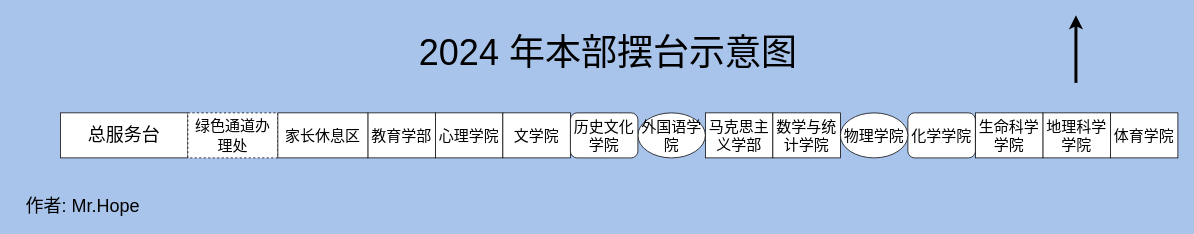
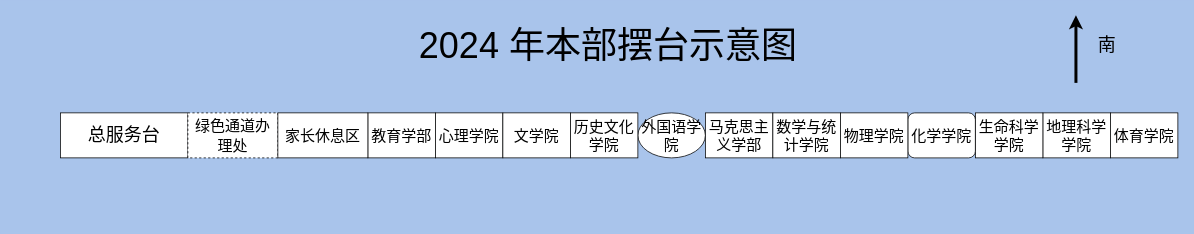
  <mxCell id="0" />
  <mxCell id="1" parent="0" />
  <mxCell id="2" value="教育学部" style="rounded=0;whiteSpace=wrap;html=1;fontSize=20;" parent="1" vertex="1"><mxGeometry x="490" y="150" width="90" height="60" as="geometry" /></mxCell>
  <mxCell id="3" value="心理学院" style="rounded=0;whiteSpace=wrap;html=1;fontSize=20;" parent="1" vertex="1"><mxGeometry x="580" y="150" width="90" height="60" as="geometry" /></mxCell>
  <mxCell id="4" value="文学院" style="rounded=0;whiteSpace=wrap;html=1;fontSize=20;" parent="1" vertex="1"><mxGeometry x="670" y="150" width="90" height="60" as="geometry" /></mxCell>
  <mxCell id="5" value="地理科学学院" style="rounded=0;whiteSpace=wrap;html=1;fontSize=20;" parent="1" vertex="1"><mxGeometry x="1390" y="150" width="90" height="60" as="geometry" /></mxCell>
  <mxCell id="6" value="外国语学院" style="ellipse;whiteSpace=wrap;html=1;fontSize=20;" parent="1" vertex="1"><mxGeometry x="850" y="150" width="90" height="60" as="geometry" /></mxCell>
  <mxCell id="7" value="马克思主义学部" style="rounded=0;whiteSpace=wrap;html=1;fontSize=20;" parent="1" vertex="1"><mxGeometry x="940" y="150" width="90" height="60" as="geometry" /></mxCell>
  <mxCell id="8" value="数学与统计学院" style="rounded=0;whiteSpace=wrap;html=1;fontSize=20;" parent="1" vertex="1"><mxGeometry x="1030" y="150" width="90" height="60" as="geometry" /></mxCell>
  <mxCell id="9" value="生命科学学院" style="rounded=0;whiteSpace=wrap;html=1;fontSize=20;" parent="1" vertex="1"><mxGeometry x="1300" y="150" width="90" height="60" as="geometry" /></mxCell>
  <mxCell id="10" value="&lt;font style=&quot;font-size: 24px;&quot;&gt;总服务台&lt;/font&gt;" style="rounded=0;whiteSpace=wrap;html=1;fontSize=20;" parent="1" vertex="1"><mxGeometry x="80" y="150" width="170" height="60" as="geometry" /></mxCell>
  <mxCell id="11" value="&lt;font style=&quot;font-size: 20px;&quot;&gt;绿色通道办理处&lt;/font&gt;" style="rounded=0;whiteSpace=wrap;html=1;fontSize=21;dashed=1;" parent="1" vertex="1"><mxGeometry x="250" y="150" width="120" height="60" as="geometry" /></mxCell>
- <mxCell id="12" value="2024 年本部摆台示意图" style="text;html=1;resizable=0;autosize=1;align=center;verticalAlign=middle;points=[];fillColor=none;strokeColor=none;rounded=0;fontSize=48;" parent="1" vertex="1"><mxGeometry x="545" y="35" width="530" height="70" as="geometry" /></mxCell>
+ <mxCell id="12" value="2024 年本部摆台示意图" style="text;html=1;resizable=0;autosize=1;align=center;verticalAlign=middle;points=[];fillColor=none;strokeColor=none;rounded=0;fontSize=48;" parent="1" vertex="1"><mxGeometry x="545" y="25" width="530" height="70" as="geometry" /></mxCell>
  <mxCell id="13" value="" style="endArrow=classic;html=1;rounded=0;fontSize=24;startSize=10;strokeColor=#000000;strokeWidth=4;jumpSize=3;" parent="1" edge="1"><mxGeometry width="50" height="50" relative="1" as="geometry"><mxPoint x="1434.09" y="110" as="sourcePoint" /><mxPoint x="1434.09" y="20" as="targetPoint" /></mxGeometry></mxCell>
+ <mxCell id="14" value="南" style="text;html=1;resizable=0;autosize=1;align=center;verticalAlign=middle;points=[];fillColor=none;strokeColor=none;rounded=0;fontSize=24;" parent="1" vertex="1"><mxGeometry x="1450" y="40" width="50" height="40" as="geometry" /></mxCell>
  <mxCell id="15" value="化学学院" style="whiteSpace=wrap;html=1;fontSize=20;rounded=1;" parent="1" vertex="1"><mxGeometry x="1210" y="150" width="90" height="60" as="geometry" /></mxCell>
  <mxCell id="16" value="&lt;span style=&quot;font-size: 20px;&quot;&gt;家长休息区&lt;/span&gt;" style="rounded=0;whiteSpace=wrap;html=1;fontSize=20;" parent="1" vertex="1"><mxGeometry x="370" y="150" width="120" height="60" as="geometry" /></mxCell>
- <mxCell id="17" value="历史文化学院" style="whiteSpace=wrap;html=1;fontSize=20;rounded=1;" parent="1" vertex="1"><mxGeometry x="760" y="150" width="90" height="60" as="geometry" /></mxCell>
- <mxCell id="18" value="物理学院" style="ellipse;whiteSpace=wrap;html=1;fontSize=20;" parent="1" vertex="1"><mxGeometry x="1120" y="150" width="90" height="60" as="geometry" /></mxCell>
- <mxCell id="19" value="&lt;font style=&quot;font-size: 24px;&quot;&gt;作者: Mr.Hope&lt;/font&gt;" style="text;strokeColor=none;align=center;fillColor=none;html=1;verticalAlign=middle;whiteSpace=wrap;rounded=0;" parent="1" vertex="1"><mxGeometry x="20" y="260" width="180" height="30" as="geometry" /></mxCell>
+ <mxCell id="17" value="历史文化学院" style="rounded=0;whiteSpace=wrap;html=1;fontSize=20;" parent="1" vertex="1"><mxGeometry x="760" y="150" width="90" height="60" as="geometry" /></mxCell>
+ <mxCell id="18" value="物理学院" style="rounded=0;whiteSpace=wrap;html=1;fontSize=20;" parent="1" vertex="1"><mxGeometry x="1120" y="150" width="90" height="60" as="geometry" /></mxCell>
  <mxCell id="20" value="体育学院" style="rounded=0;whiteSpace=wrap;html=1;fontSize=20;" vertex="1" parent="1"><mxGeometry x="1480" y="150" width="90" height="60" as="geometry" /></mxCell>
